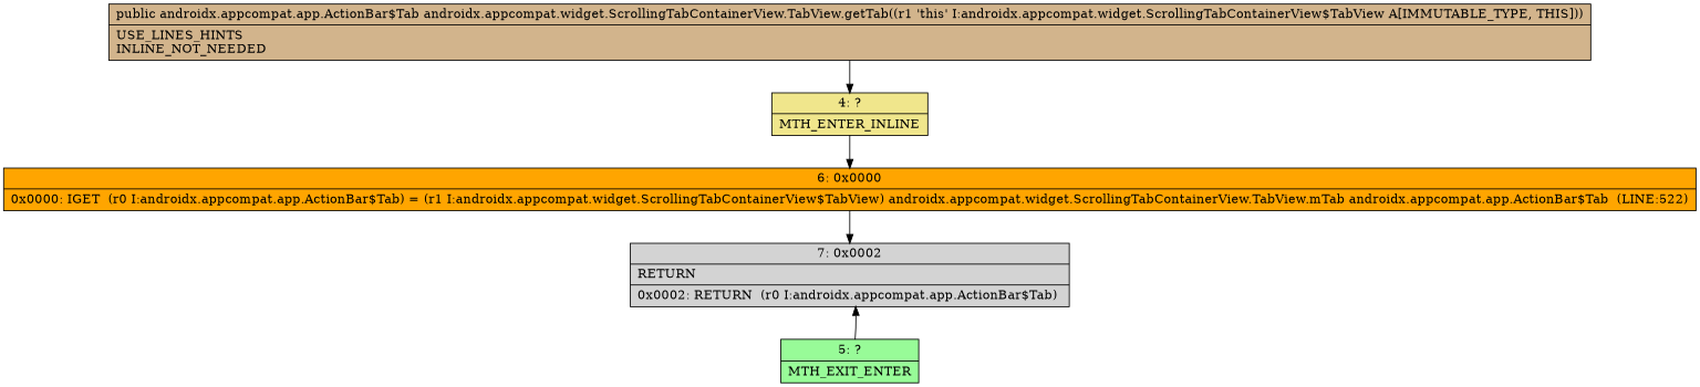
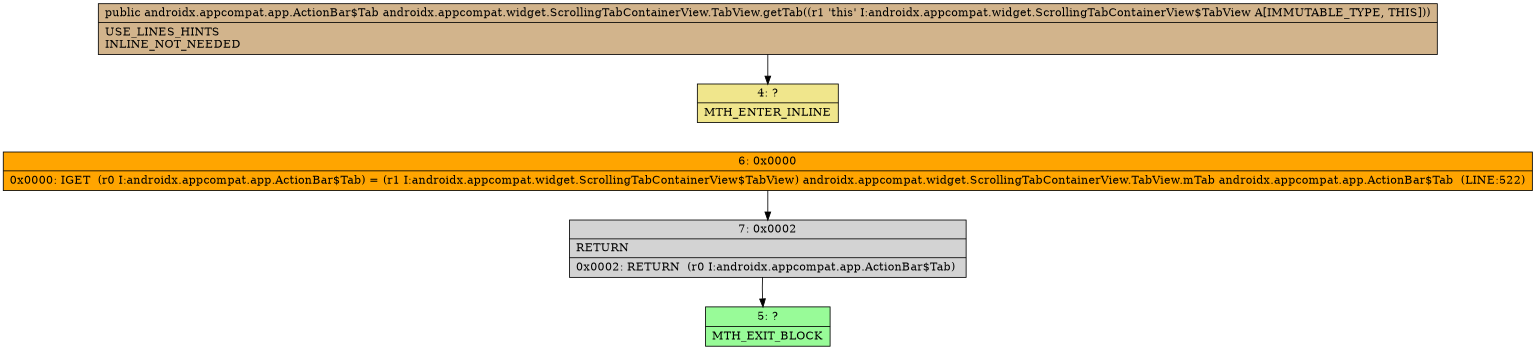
  digraph {
    node [shape=record style=filled]
    n1 [fillcolor=khaki label="{4\:\ ?|MTH_ENTER_INLINE\l}"]
    n2 [fillcolor=orange label="{6\:\ 0x0000|0x0000: IGET  (r0 I:androidx.appcompat.app.ActionBar$Tab) = (r1 I:androidx.appcompat.widget.ScrollingTabContainerView$TabView) androidx.appcompat.widget.ScrollingTabContainerView.TabView.mTab androidx.appcompat.app.ActionBar$Tab  (LINE:522)\l}"]
    n3 [fillcolor=lightgrey label="{7\:\ 0x0002|RETURN\l|0x0002: RETURN  (r0 I:androidx.appcompat.app.ActionBar$Tab) \l}"]
-   n4 [fillcolor=palegreen label="{5\:\ ?|MTH_EXIT_ENTER\l}"]
+   n4 [fillcolor=palegreen label="{5\:\ ?|MTH_EXIT_BLOCK\l}"]
    n5 [fillcolor=tan label="{public androidx.appcompat.app.ActionBar$Tab androidx.appcompat.widget.ScrollingTabContainerView.TabView.getTab((r1 'this' I:androidx.appcompat.widget.ScrollingTabContainerView$TabView A[IMMUTABLE_TYPE, THIS]))  | USE_LINES_HINTS\lINLINE_NOT_NEEDED\l}"]
-   n1 -> n2
    n2 -> n3
-   n4 -> n3
+   n3 -> n4
    n5 -> n1
  }
